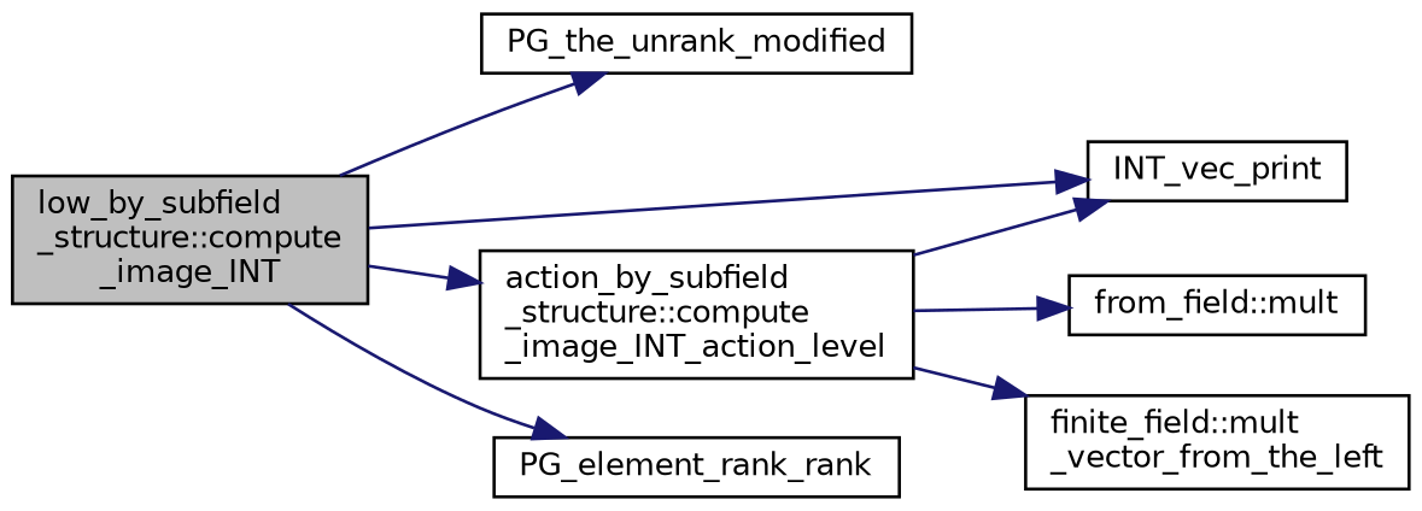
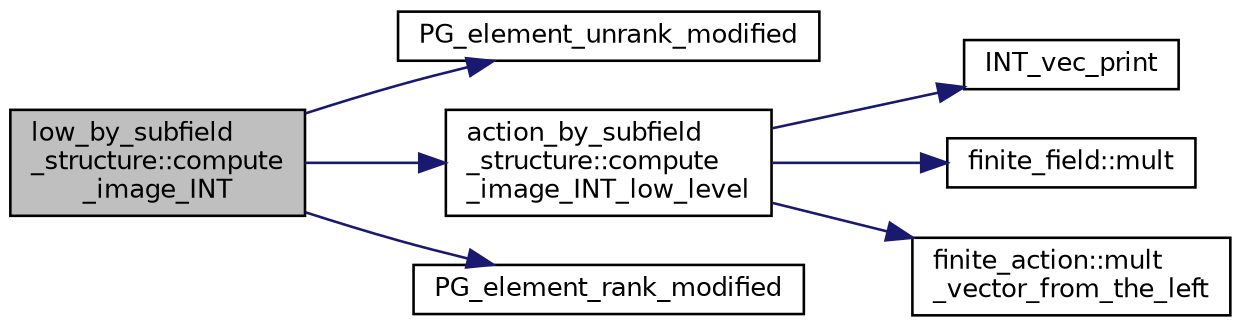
  digraph {
    rankdir=LR
    node [color=black fillcolor=white fontname=Helvetica fontsize=10 shape=record style=filled]
    edge [color=midnightblue fontname=Helvetica fontsize=10 labelfontname=Helvetica labelfontsize=10 style=solid]
    n1 [fillcolor=grey75 fontcolor=black height=0.2 label="low_by_subfield\l_structure::compute\l_image_INT" width=0.4]
-   n2 [height=0.2 label=PG_the_unrank_modified width=0.4]
+   n2 [height=0.2 label=PG_element_unrank_modified width=0.4]
    n3 [height=0.2 label=INT_vec_print width=0.4]
-   n4 [height=0.2 label="action_by_subfield\l_structure::compute\l_image_INT_action_level" width=0.4]
-   n5 [height=0.2 label=PG_element_rank_rank width=0.4]
-   n6 [height=0.2 label="from_field::mult" width=0.4]
-   n7 [height=0.2 label="finite_field::mult\l_vector_from_the_left" width=0.4]
+   n4 [height=0.2 label="action_by_subfield\l_structure::compute\l_image_INT_low_level" width=0.4]
+   n5 [height=0.2 label=PG_element_rank_modified width=0.4]
+   n6 [height=0.2 label="finite_field::mult" width=0.4]
+   n7 [height=0.2 label="finite_action::mult\l_vector_from_the_left" width=0.4]
    n1 -> n2
-   n1 -> n3
    n1 -> n4
    n1 -> n5
    n4 -> n3
    n4 -> n6
    n4 -> n7
  }
